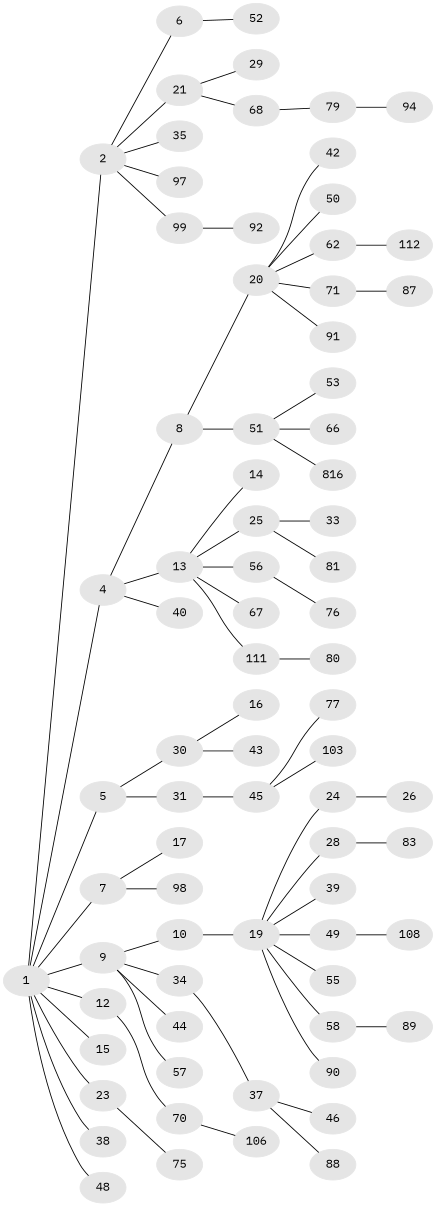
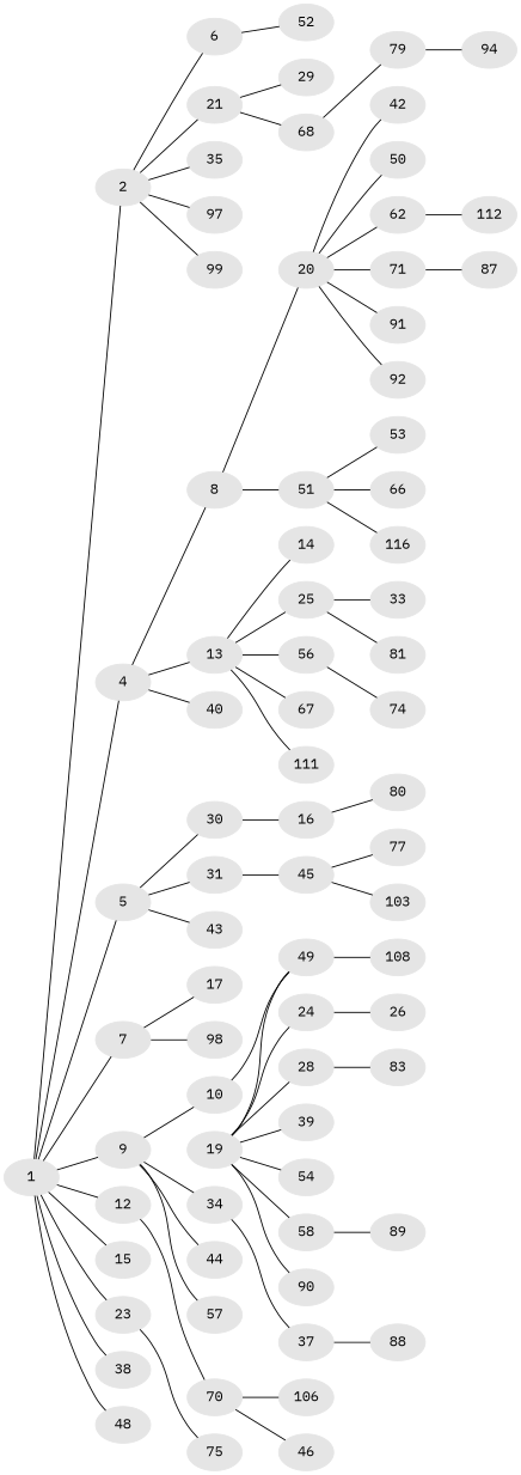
  graph {
    fontname="IBM Plex Mono"
    rankdir=LR
    node [color=gray90 fontname="IBM Plex Mono" style=filled]
    edge [fontname="IBM Plex Mono"]
    1 [super="+3"]
    2 [super="+27"]
    4 [super="+60"]
    5 [super="+74"]
    7 [super="+12"]
    9 [super="+63"]
    n7 [label=12 super="+59"]
    15
    23
    38
    48
    6
    21
    35 [super="+73"]
    97
    99
    8
    13 [super="+18"]
    40 [super="+85"]
    30 [super="+61"]
    31
    17
    98 [super="+102"]
    10 [super="+32"]
    34 [super="+115"]
    44
    57
    70 [super="+84"]
    75
    52 [super="+64"]
    29 [super="+78"]
    68 [super="+69"]
    20 [super="+41"]
    51 [super="+113"]
    14
    25 [super="+72"]
    56
    67 [super="+110"]
    111
    80 [super="+93"]
    16
    43
    45 [super="+105"]
    42 [super="+100"]
    50
    62 [super="+95"]
    71
    91
    92
    53
    66 [super="+101"]
-   116 [label=816]
+   116
    19 [super="+22"]
    37 [super="+47"]
    24
    28
    39
    49 [super="+55"]
-   54 [label=55]
+   54
    58
    90 [super="+104"]
    106
    33 [super="+36"]
    81
-   76 [super="+82"]
+   76 [super="+82" label=74]
    26
    83 [super="+109"]
    108
    89
    112
    87
    79 [super="+96"]
    77 [super="+86"]
    103
    46 [super="+114"]
    88
    94
    1 -- 2
    1 -- 4
    1 -- 5
    1 -- 7
    1 -- 9
    1 -- n7
    1 -- 15
    1 -- 23
    1 -- 38
    1 -- 48
    2 -- 6
    2 -- 21
    2 -- 35
    2 -- 97
    2 -- 99
    4 -- 8
    4 -- 13
    4 -- 40
    5 -- 30
    5 -- 31
    7 -- 17
    7 -- 98
    9 -- 10
    9 -- 34
    9 -- 44
    9 -- 57
    n7 -- 70
    23 -- 75
    6 -- 52
    21 -- 29
    21 -- 68
    8 -- 20
    8 -- 51
    13 -- 14
    13 -- 25
    13 -- 56
    13 -- 67
    13 -- 111
    30 -- 16
-   30 -- 43
+   5 -- 43
    31 -- 45
-   10 -- 19
+   10 -- 49
    34 -- 37
    70 -- 106
    68 -- 79
    20 -- 42
    20 -- 50
    20 -- 62
    20 -- 71
    20 -- 91
-   99 -- 92
+   20 -- 92
    51 -- 53
    51 -- 66
    51 -- 116
    25 -- 33
    25 -- 81
    56 -- 76
-   111 -- 80
+   16 -- 80
    45 -- 77
    45 -- 103
    62 -- 112
    71 -- 87
    19 -- 24
    19 -- 28
    19 -- 39
    19 -- 49
    19 -- 54
    19 -- 58
    19 -- 90
-   37 -- 46
+   70 -- 46
    37 -- 88
    24 -- 26
    28 -- 83
    49 -- 108
    58 -- 89
    79 -- 94
  }
